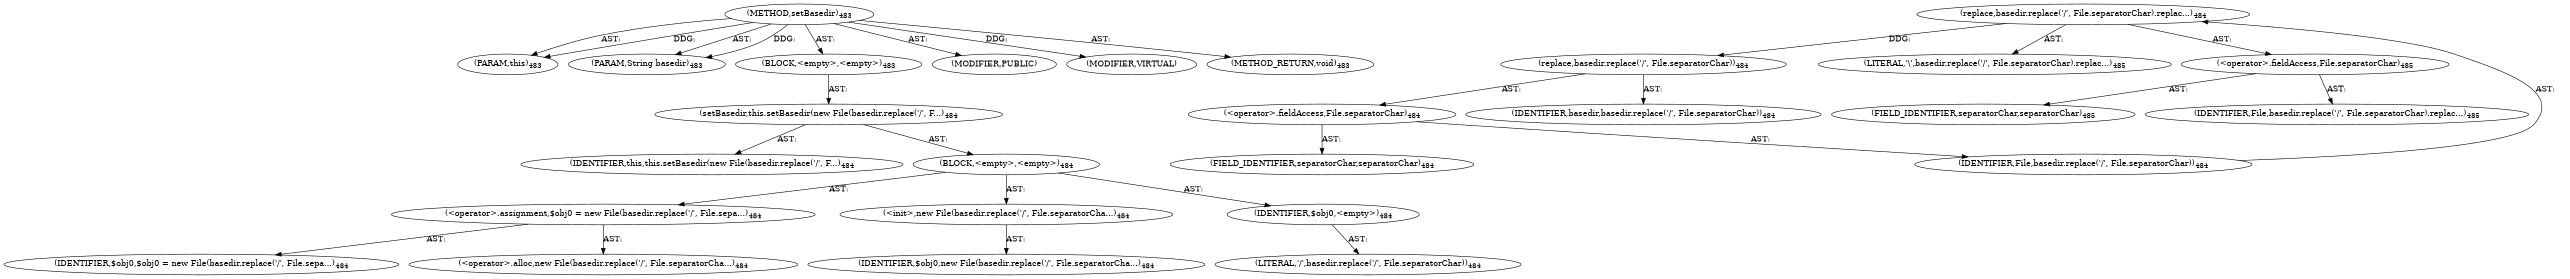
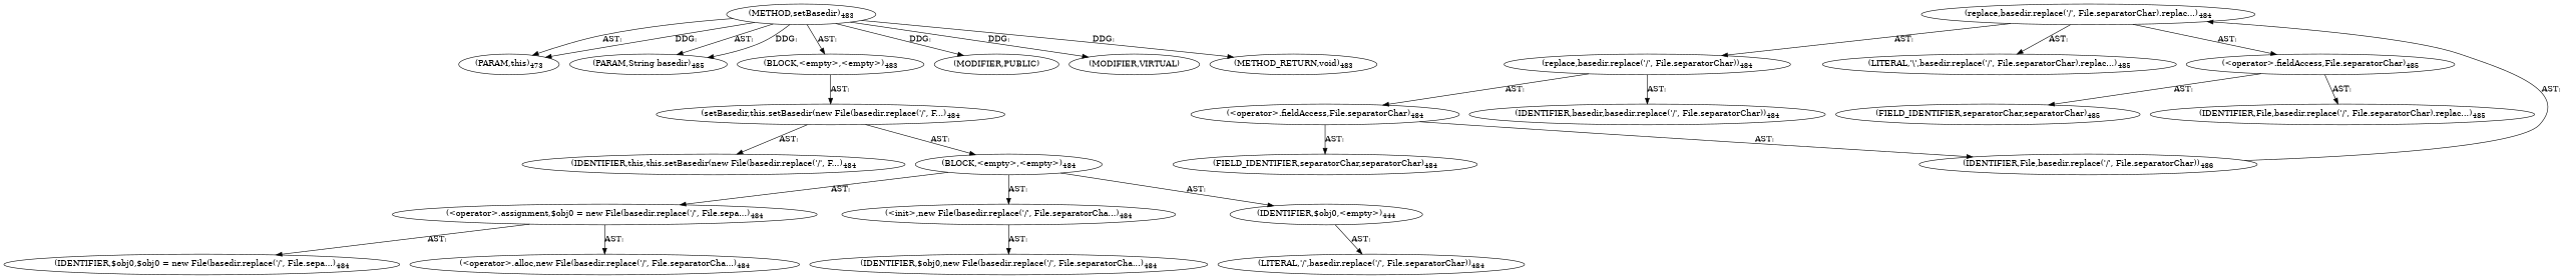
  digraph {
    n1 [label=<(METHOD,setBasedir)<SUB>483</SUB>>]
-   n2 [label=<(PARAM,this)<SUB>483</SUB>>]
-   n3 [label=<(PARAM,String basedir)<SUB>483</SUB>>]
+   n2 [label=<(PARAM,this)<SUB>473</SUB>>]
+   n3 [label=<(PARAM,String basedir)<SUB>485</SUB>>]
    n4 [label=<(BLOCK,&lt;empty&gt;,&lt;empty&gt;)<SUB>483</SUB>>]
    n5 [label=<(MODIFIER,PUBLIC)>]
    n6 [label=<(MODIFIER,VIRTUAL)>]
    n7 [label=<(METHOD_RETURN,void)<SUB>483</SUB>>]
    n8 [label=<(setBasedir,this.setBasedir(new File(basedir.replace('/', F...)<SUB>484</SUB>>]
    n9 [label=<(IDENTIFIER,this,this.setBasedir(new File(basedir.replace('/', F...)<SUB>484</SUB>>]
    n10 [label=<(BLOCK,&lt;empty&gt;,&lt;empty&gt;)<SUB>484</SUB>>]
    n11 [label=<(&lt;operator&gt;.assignment,$obj0 = new File(basedir.replace('/', File.sepa...)<SUB>484</SUB>>]
    n12 [label=<(&lt;init&gt;,new File(basedir.replace('/', File.separatorCha...)<SUB>484</SUB>>]
-   n13 [label=<(IDENTIFIER,$obj0,&lt;empty&gt;)<SUB>484</SUB>>]
+   n13 [label=<(IDENTIFIER,$obj0,&lt;empty&gt;)<SUB>444</SUB>>]
    n14 [label=<(IDENTIFIER,$obj0,$obj0 = new File(basedir.replace('/', File.sepa...)<SUB>484</SUB>>]
    n15 [label=<(&lt;operator&gt;.alloc,new File(basedir.replace('/', File.separatorCha...)<SUB>484</SUB>>]
    n16 [label=<(IDENTIFIER,$obj0,new File(basedir.replace('/', File.separatorCha...)<SUB>484</SUB>>]
    n17 [label=<(LITERAL,'/',basedir.replace('/', File.separatorChar))<SUB>484</SUB>>]
    n18 [label=<(replace,basedir.replace('/', File.separatorChar).replac...)<SUB>484</SUB>>]
    n19 [label=<(replace,basedir.replace('/', File.separatorChar))<SUB>484</SUB>>]
    n20 [label=<(LITERAL,'\\',basedir.replace('/', File.separatorChar).replac...)<SUB>485</SUB>>]
    n21 [label=<(&lt;operator&gt;.fieldAccess,File.separatorChar)<SUB>485</SUB>>]
    n22 [label=<(IDENTIFIER,basedir,basedir.replace('/', File.separatorChar))<SUB>484</SUB>>]
    n23 [label=<(&lt;operator&gt;.fieldAccess,File.separatorChar)<SUB>484</SUB>>]
    n24 [label=<(IDENTIFIER,File,basedir.replace('/', File.separatorChar).replac...)<SUB>485</SUB>>]
    n25 [label=<(FIELD_IDENTIFIER,separatorChar,separatorChar)<SUB>485</SUB>>]
-   n26 [label=<(IDENTIFIER,File,basedir.replace('/', File.separatorChar))<SUB>484</SUB>>]
+   n26 [label=<(IDENTIFIER,File,basedir.replace('/', File.separatorChar))<SUB>486</SUB>>]
    n27 [label=<(FIELD_IDENTIFIER,separatorChar,separatorChar)<SUB>484</SUB>>]
    n1 -> n2 [label="AST: "]
    n1 -> n2 [label="DDG: "]
    n1 -> n3 [label="AST: "]
    n1 -> n3 [label="DDG: "]
    n1 -> n4 [label="AST: "]
-   n1 -> n5 [label="AST: "]
+   n1 -> n5 [label="DDG: "]
    n1 -> n6 [label="DDG: "]
-   n1 -> n7 [label="AST: "]
+   n1 -> n7 [label="DDG: "]
    n4 -> n8 [label="AST: "]
    n8 -> n9 [label="AST: "]
    n8 -> n10 [label="AST: "]
    n10 -> n11 [label="AST: "]
    n10 -> n12 [label="AST: "]
    n10 -> n13 [label="AST: "]
    n11 -> n14 [label="AST: "]
    n11 -> n15 [label="AST: "]
    n12 -> n16 [label="AST: "]
    n13 -> n17 [label="AST: "]
-   n18 -> n19 [label="DDG: "]
+   n18 -> n19 [label="AST: "]
    n18 -> n20 [label="AST: "]
    n18 -> n21 [label="AST: "]
    n19 -> n22 [label="AST: "]
    n19 -> n23 [label="AST: "]
    n21 -> n24 [label="AST: "]
    n21 -> n25 [label="AST: "]
    n23 -> n26 [label="AST: "]
    n23 -> n27 [label="AST: "]
    n26 -> n18 [label="AST: "]
  }
